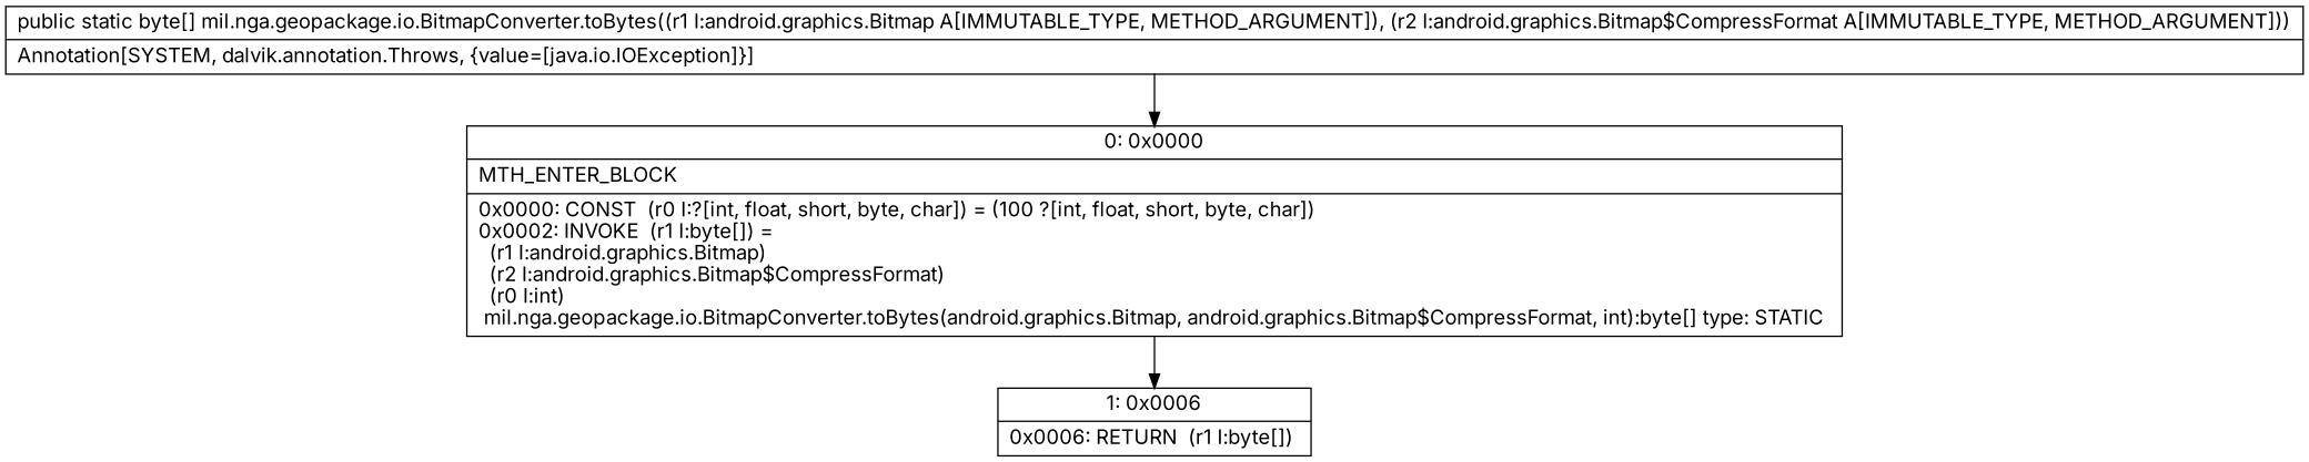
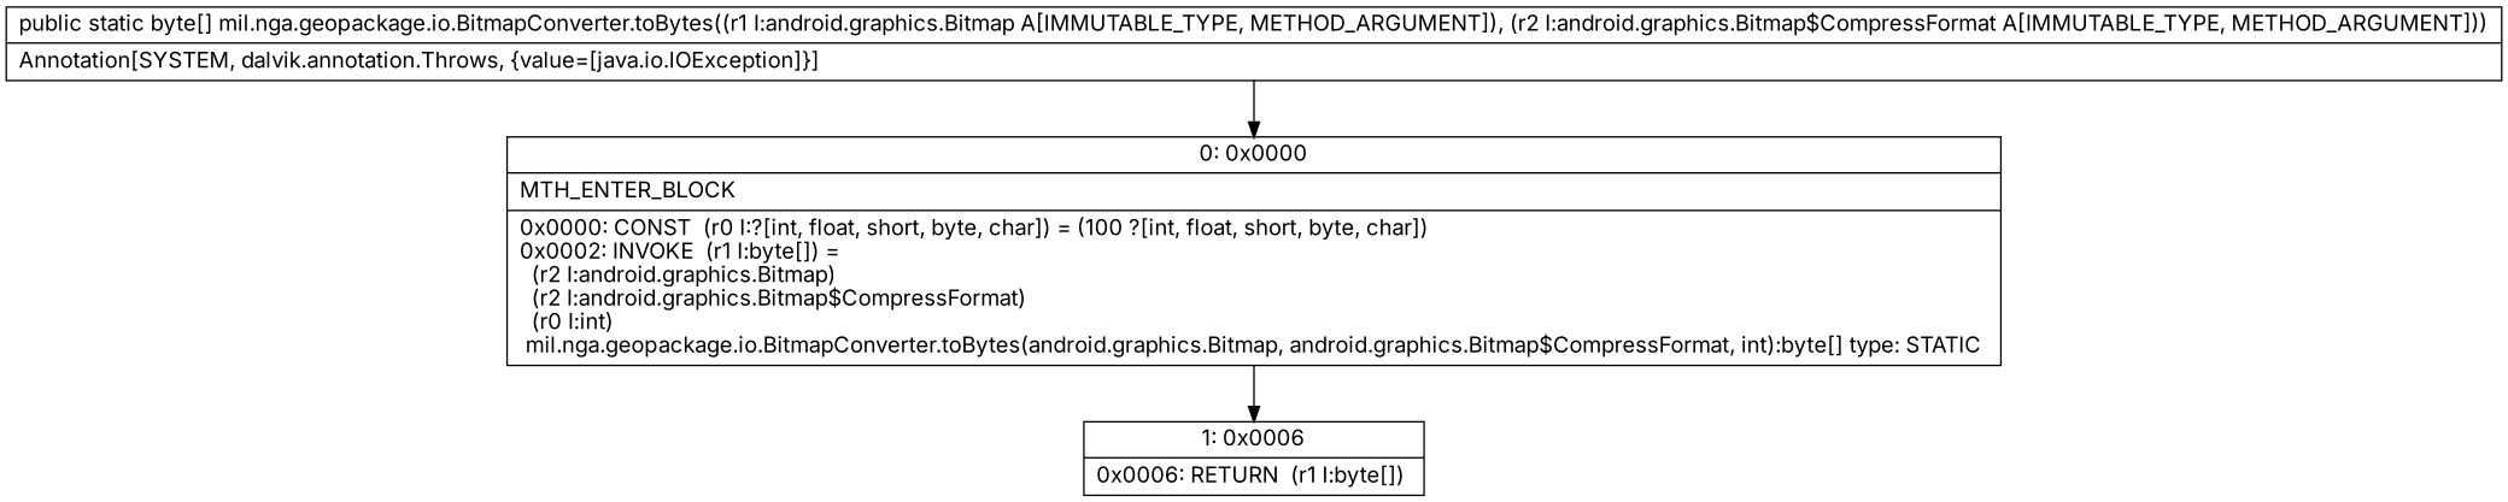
  digraph {
    fontname=Inter
    node [shape=record fontname=Inter]
    edge [fontname=Inter]
-   n1 [label="{0\:\ 0x0000|MTH_ENTER_BLOCK\l|0x0000: CONST  (r0 I:?[int, float, short, byte, char]) = (100 ?[int, float, short, byte, char]) \l0x0002: INVOKE  (r1 I:byte[]) = \l  (r1 I:android.graphics.Bitmap)\l  (r2 I:android.graphics.Bitmap$CompressFormat)\l  (r0 I:int)\l mil.nga.geopackage.io.BitmapConverter.toBytes(android.graphics.Bitmap, android.graphics.Bitmap$CompressFormat, int):byte[] type: STATIC \l}"]
+   n1 [label="{0\:\ 0x0000|MTH_ENTER_BLOCK\l|0x0000: CONST  (r0 I:?[int, float, short, byte, char]) = (100 ?[int, float, short, byte, char]) \l0x0002: INVOKE  (r1 I:byte[]) = \l  (r2 I:android.graphics.Bitmap)\l  (r2 I:android.graphics.Bitmap$CompressFormat)\l  (r0 I:int)\l mil.nga.geopackage.io.BitmapConverter.toBytes(android.graphics.Bitmap, android.graphics.Bitmap$CompressFormat, int):byte[] type: STATIC \l}"]
    n2 [label="{1\:\ 0x0006|0x0006: RETURN  (r1 I:byte[]) \l}"]
    n3 [label="{public static byte[] mil.nga.geopackage.io.BitmapConverter.toBytes((r1 I:android.graphics.Bitmap A[IMMUTABLE_TYPE, METHOD_ARGUMENT]), (r2 I:android.graphics.Bitmap$CompressFormat A[IMMUTABLE_TYPE, METHOD_ARGUMENT]))  | Annotation[SYSTEM, dalvik.annotation.Throws, \{value=[java.io.IOException]\}]\l}"]
    n1 -> n2
    n3 -> n1
  }
